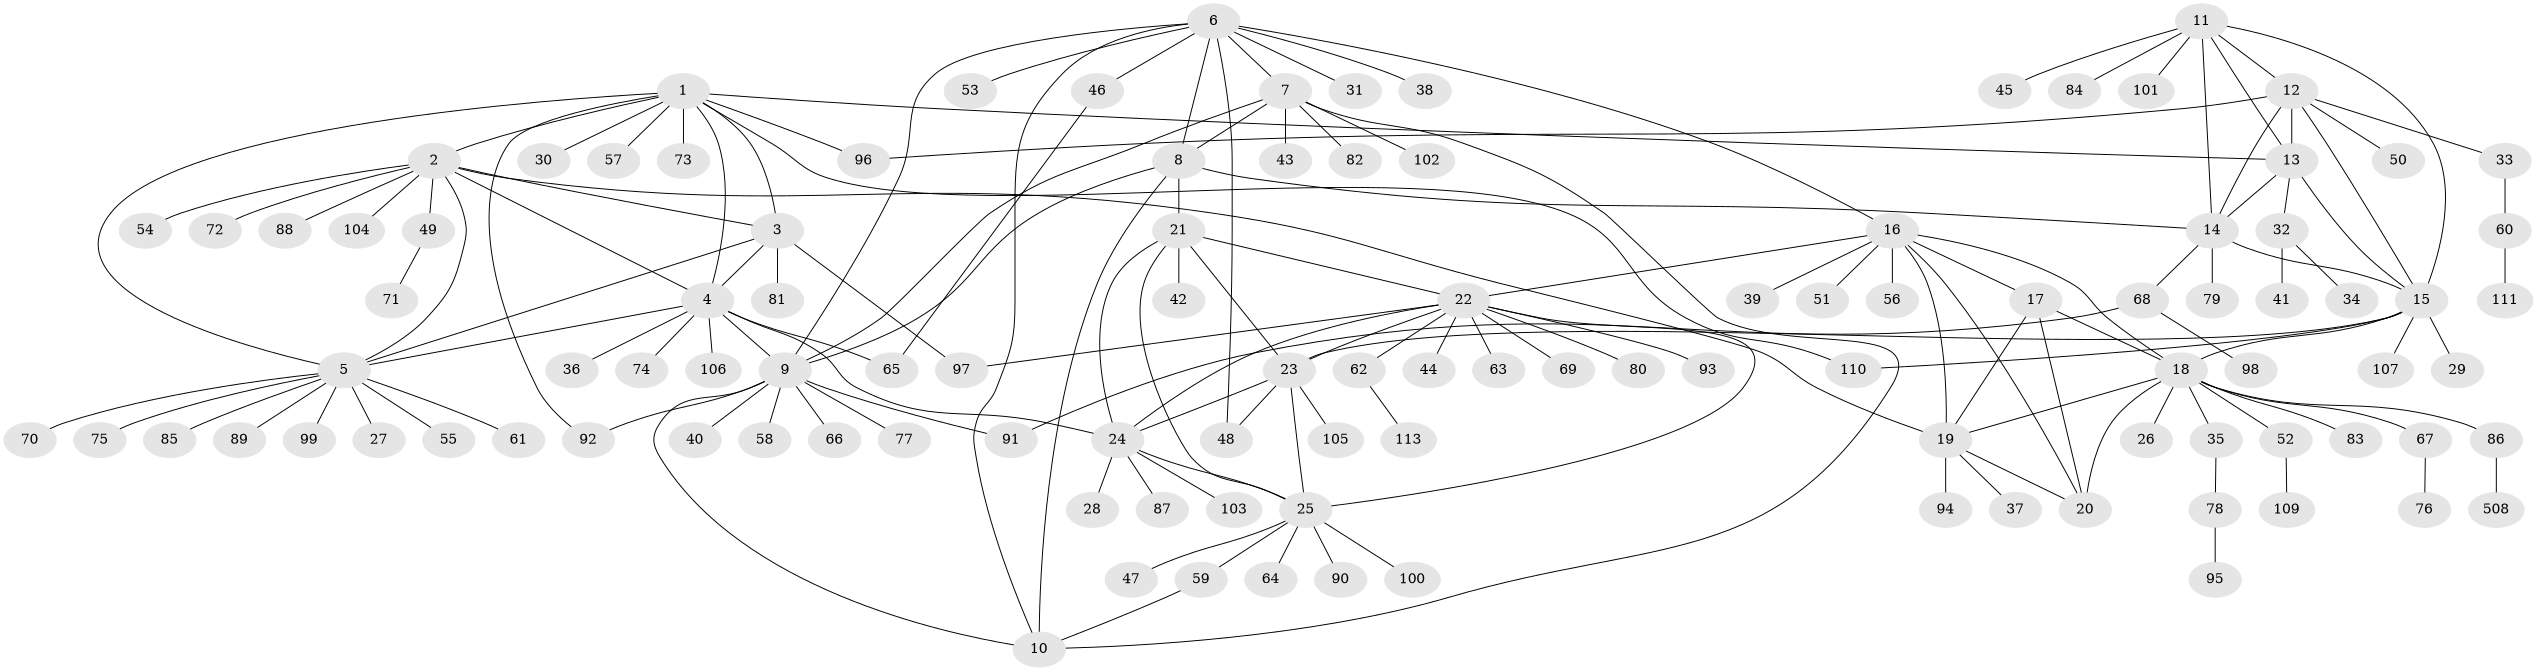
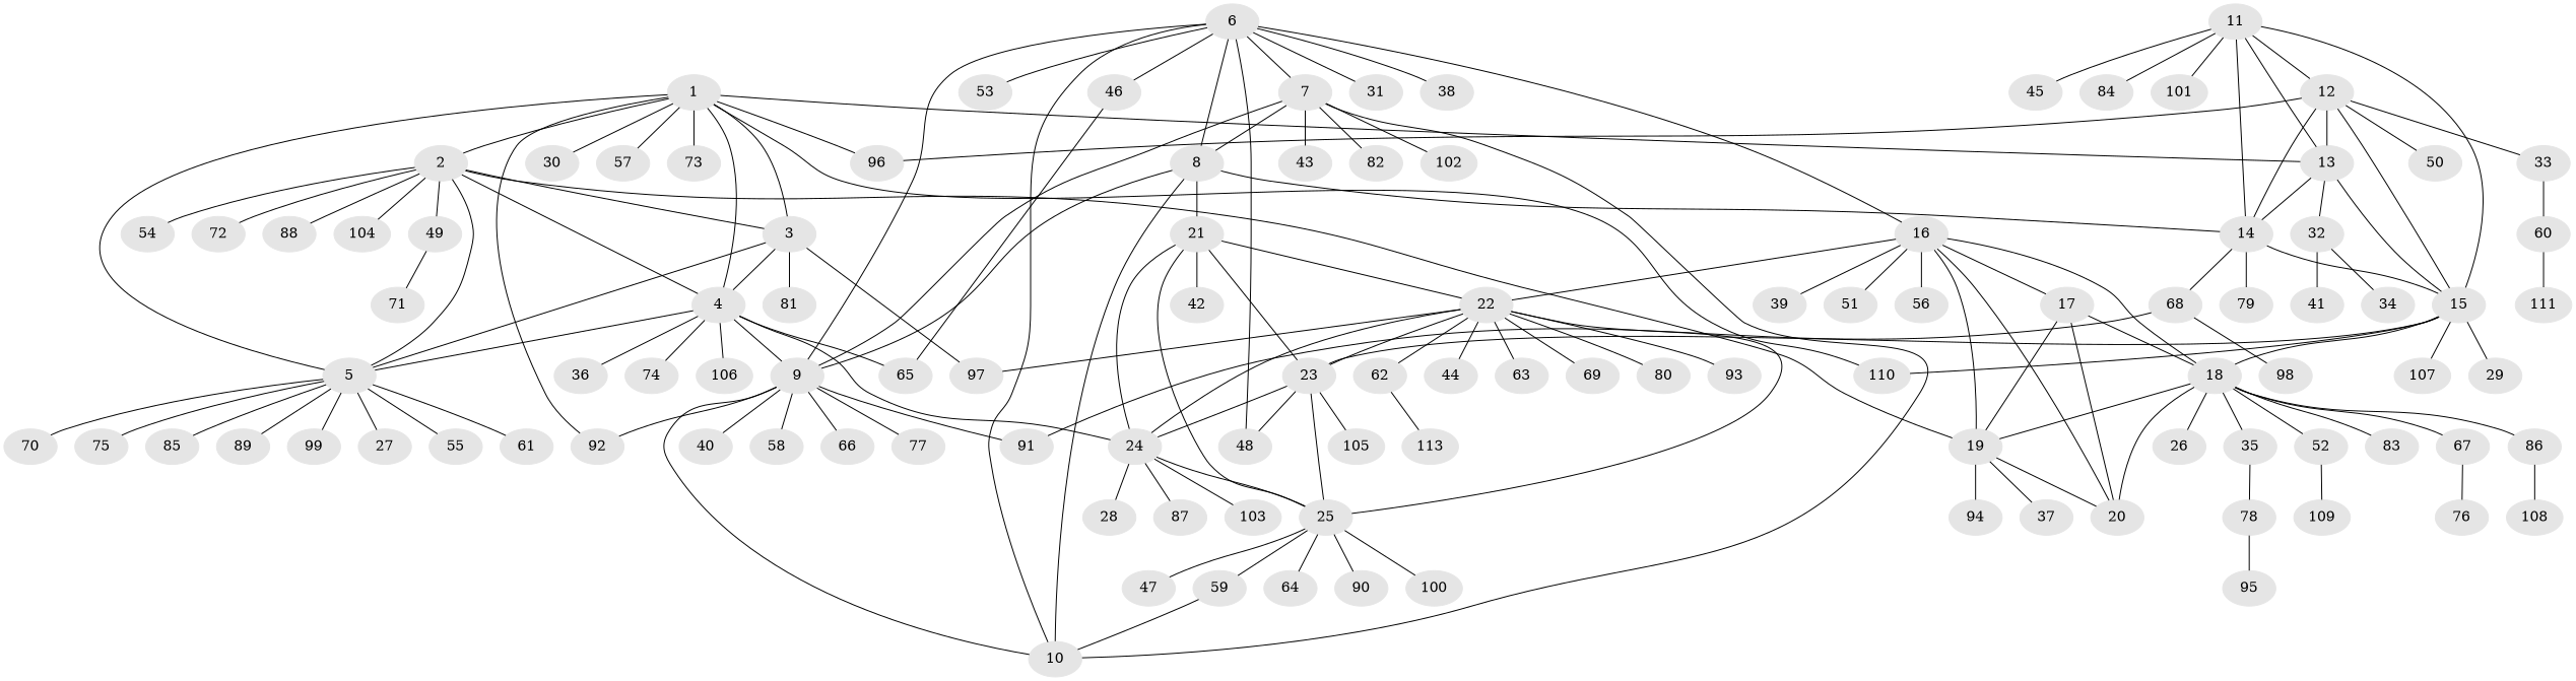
  graph {
    node [color=gray90 style=filled]
    1
    2
    3
    4
    5
    13
    30
    57
    73
    92
    96
    110
    19
    49
    54
    72
    88
    104
    81
    97
    9
    24
    36
    65
    74
    106
    27
    55
    61
    70
    75
    85
    89
    99
    14
    15
    32
    20
    37
    94
    71
    10
    40
    58
    66
    77
    91
    25
    28
    87
    103
    6
    7
    8
    16
    31
    38
    46
    48
    53
    43
    82
    102
    21
    18
    17
    22
    39
    51
    56
    68
    79
    23
    42
    11
    12
    45
    84
    101
    33
    50
    29
    107
    60
    34
    41
    98
    26
    35
    52
    67
    83
    86
    105
    44
    62
    63
    69
    80
    93
    78
    109
    76
-   108 [label=508]
+   108
    47
    59
    64
    90
    100
    n110 [label=113]
    111
    95
    1 -- 2
    1 -- 3
    1 -- 4
    1 -- 5
    1 -- 13
    1 -- 30
    1 -- 57
    1 -- 73
    1 -- 92
    1 -- 96
    1 -- 110
    2 -- 3
    2 -- 4
    2 -- 5
    2 -- 19
    2 -- 49
    2 -- 54
    2 -- 72
    2 -- 88
    2 -- 104
    3 -- 4
    3 -- 5
    3 -- 81
    3 -- 97
    4 -- 5
    4 -- 9
    4 -- 24
    4 -- 36
    4 -- 65
    4 -- 74
    4 -- 106
    5 -- 27
    5 -- 55
    5 -- 61
    5 -- 70
    5 -- 75
    5 -- 85
    5 -- 89
    5 -- 99
    13 -- 14
    13 -- 15
    13 -- 32
    19 -- 20
    19 -- 37
    19 -- 94
    49 -- 71
    9 -- 92
    9 -- 10
    9 -- 40
    9 -- 58
    9 -- 66
    9 -- 77
    9 -- 91
    24 -- 25
    24 -- 28
    24 -- 87
    24 -- 103
    14 -- 15
    14 -- 68
    14 -- 79
    15 -- 110
    15 -- 18
    15 -- 23
    15 -- 29
    15 -- 107
    32 -- 34
    32 -- 41
    25 -- 47
    25 -- 59
    25 -- 64
    25 -- 90
    25 -- 100
    6 -- 9
    6 -- 10
    6 -- 7
    6 -- 8
    6 -- 16
    6 -- 31
    6 -- 38
    6 -- 46
    6 -- 48
    6 -- 53
    7 -- 9
    7 -- 10
    7 -- 8
    7 -- 43
    7 -- 82
    7 -- 102
    8 -- 9
    8 -- 14
    8 -- 10
    8 -- 21
    16 -- 19
    16 -- 20
    16 -- 18
    16 -- 17
    16 -- 22
    16 -- 39
    16 -- 51
    16 -- 56
    46 -- 65
    21 -- 24
    21 -- 25
    21 -- 22
    21 -- 23
    21 -- 42
    18 -- 19
    18 -- 20
    18 -- 26
    18 -- 35
    18 -- 52
    18 -- 67
    18 -- 83
    18 -- 86
    17 -- 19
    17 -- 20
    17 -- 18
    22 -- 97
    22 -- 24
    22 -- 25
    22 -- 23
    22 -- 44
    22 -- 62
    22 -- 63
    22 -- 69
    22 -- 80
    22 -- 93
    68 -- 91
    68 -- 98
    23 -- 24
    23 -- 25
    23 -- 48
    23 -- 105
    11 -- 13
    11 -- 14
    11 -- 15
    11 -- 12
    11 -- 45
    11 -- 84
    11 -- 101
    12 -- 13
    12 -- 96
    12 -- 14
    12 -- 15
    12 -- 33
    12 -- 50
    33 -- 60
    60 -- 111
    35 -- 78
    52 -- 109
    67 -- 76
    86 -- 108
    62 -- n110
    78 -- 95
    59 -- 10
  }
